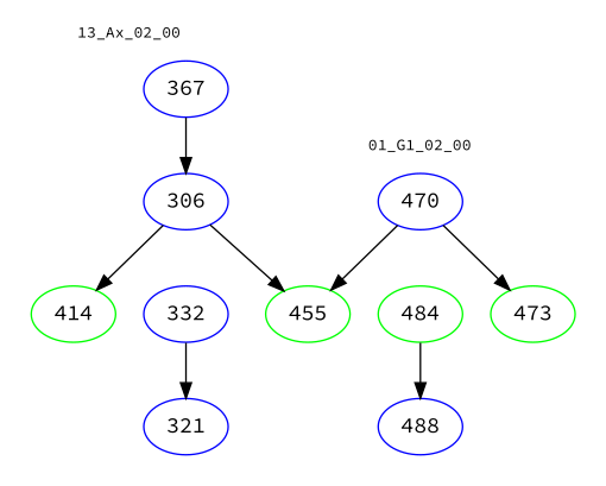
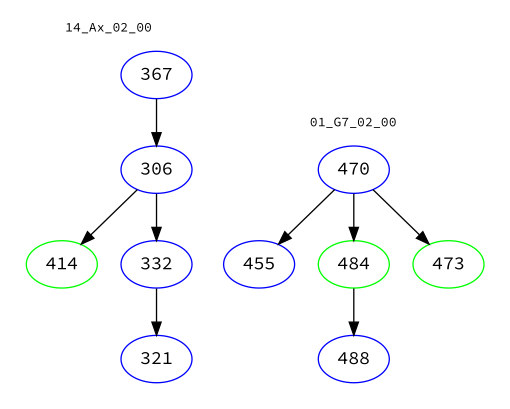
  digraph {
    fontname="Source Code Pro"
    node [color=blue fontname="Source Code Pro"]
    edge [color=black fontname="Source Code Pro"]
    n1 [label=367]
    n2 [label=306]
    n3 [color=green label=414]
    n4 [label=332]
    n5 [label=321]
    n6 [color=green label=473]
    n7 [label=470]
-   n8 [color=green label=455]
+   n8 [label=455]
    n9 [color=green label=484]
    n10 [label=488]
    subgraph cluster_1 {
      color=white
      fontsize=10
-     label="13_Ax_02_00"
+     label="14_Ax_02_00"
      n1
      n2
      n3
      n4
      n5
    }
    subgraph cluster_2 {
      color=white
      fontsize=10
-     label="01_G1_02_00"
+     label="01_G7_02_00"
      n6
      n7
      n8
      n9
      n10
    }
    n1 -> n2
    n2 -> n3
-   n2 -> n8
+   n2 -> n4
    n4 -> n5
    n7 -> n6
    n7 -> n8
+   n7 -> n9
    n9 -> n10
  }
